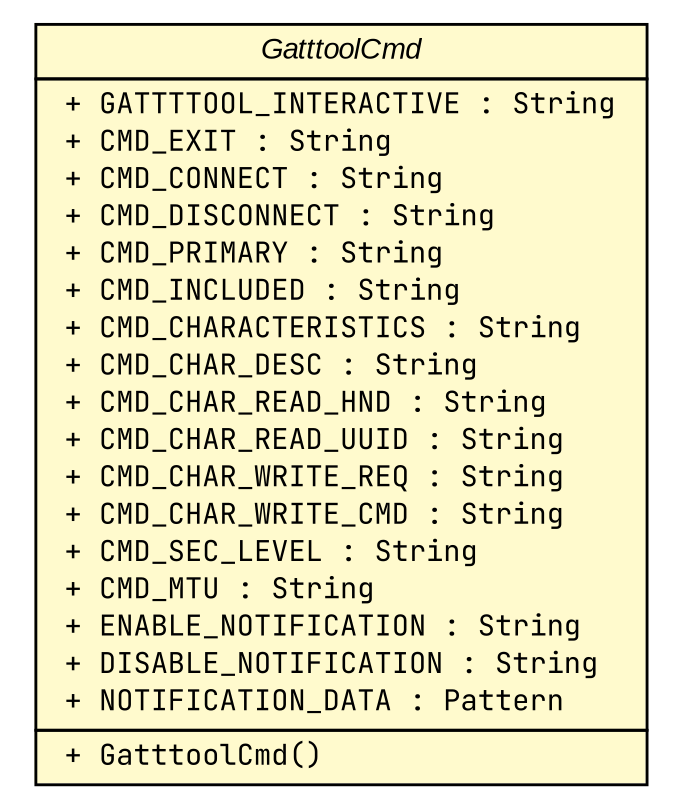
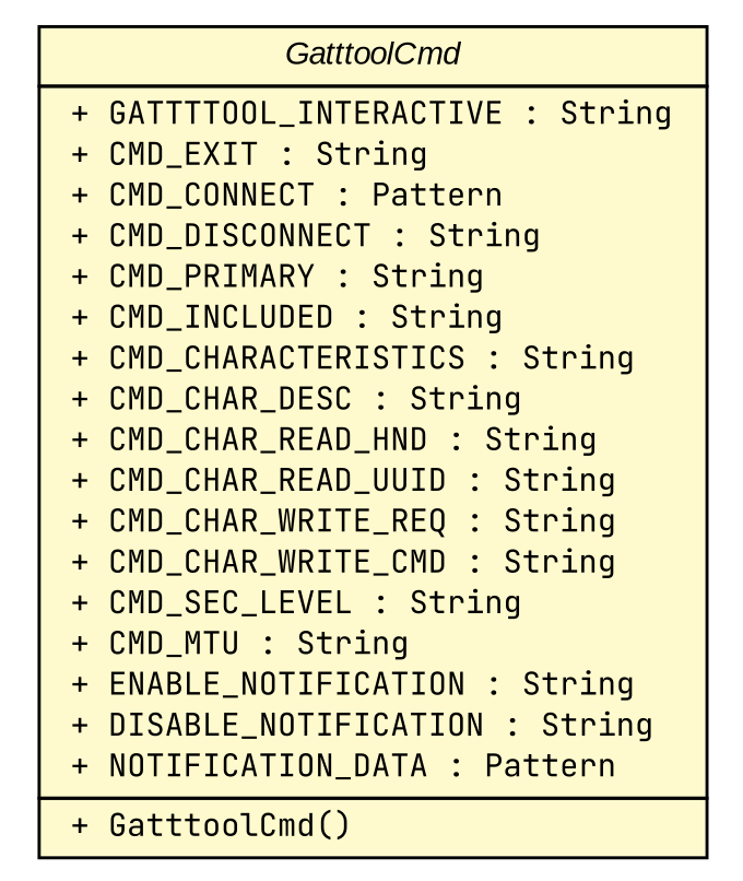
  digraph {
    nodesep=0.25
    ranksep=0.5
    fontname="JetBrains Mono"
-   n1 [fontcolor=black fontname="JetBrains Mono" fontsize=10.0 label=<<table title="de.fhg.fit.biomos.sensorplatform.util.GatttoolCmd" border="0" cellborder="1" cellspacing="0" cellpadding="2" port="p" bgcolor="lemonChiffon" href="./GatttoolCmd.html"> 		<tr><td><table border="0" cellspacing="0" cellpadding="1"> <tr><td align="center" balign="center"><font face="arial italic"> GatttoolCmd </font></td></tr> 		</table></td></tr> 		<tr><td><table border="0" cellspacing="0" cellpadding="1"> <tr><td align="left" balign="left"> + GATTTTOOL_INTERACTIVE : String </td></tr> <tr><td align="left" balign="left"> + CMD_EXIT : String </td></tr> <tr><td align="left" balign="left"> + CMD_CONNECT : String </td></tr> <tr><td align="left" balign="left"> + CMD_DISCONNECT : String </td></tr> <tr><td align="left" balign="left"> + CMD_PRIMARY : String </td></tr> <tr><td align="left" balign="left"> + CMD_INCLUDED : String </td></tr> <tr><td align="left" balign="left"> + CMD_CHARACTERISTICS : String </td></tr> <tr><td align="left" balign="left"> + CMD_CHAR_DESC : String </td></tr> <tr><td align="left" balign="left"> + CMD_CHAR_READ_HND : String </td></tr> <tr><td align="left" balign="left"> + CMD_CHAR_READ_UUID : String </td></tr> <tr><td align="left" balign="left"> + CMD_CHAR_WRITE_REQ : String </td></tr> <tr><td align="left" balign="left"> + CMD_CHAR_WRITE_CMD : String </td></tr> <tr><td align="left" balign="left"> + CMD_SEC_LEVEL : String </td></tr> <tr><td align="left" balign="left"> + CMD_MTU : String </td></tr> <tr><td align="left" balign="left"> + ENABLE_NOTIFICATION : String </td></tr> <tr><td align="left" balign="left"> + DISABLE_NOTIFICATION : String </td></tr> <tr><td align="left" balign="left"> + NOTIFICATION_DATA : Pattern </td></tr> 		</table></td></tr> 		<tr><td><table border="0" cellspacing="0" cellpadding="1"> <tr><td align="left" balign="left"> + GatttoolCmd() </td></tr> 		</table></td></tr> 		</table>> shape=plaintext]
+   n1 [fontcolor=black fontname="JetBrains Mono" fontsize=10.0 label=<<table title="de.fhg.fit.biomos.sensorplatform.util.GatttoolCmd" border="0" cellborder="1" cellspacing="0" cellpadding="2" port="p" bgcolor="lemonChiffon" href="./GatttoolCmd.html"> 		<tr><td><table border="0" cellspacing="0" cellpadding="1"> <tr><td align="center" balign="center"><font face="arial italic"> GatttoolCmd </font></td></tr> 		</table></td></tr> 		<tr><td><table border="0" cellspacing="0" cellpadding="1"> <tr><td align="left" balign="left"> + GATTTTOOL_INTERACTIVE : String </td></tr> <tr><td align="left" balign="left"> + CMD_EXIT : String </td></tr> <tr><td align="left" balign="left"> + CMD_CONNECT : Pattern </td></tr> <tr><td align="left" balign="left"> + CMD_DISCONNECT : String </td></tr> <tr><td align="left" balign="left"> + CMD_PRIMARY : String </td></tr> <tr><td align="left" balign="left"> + CMD_INCLUDED : String </td></tr> <tr><td align="left" balign="left"> + CMD_CHARACTERISTICS : String </td></tr> <tr><td align="left" balign="left"> + CMD_CHAR_DESC : String </td></tr> <tr><td align="left" balign="left"> + CMD_CHAR_READ_HND : String </td></tr> <tr><td align="left" balign="left"> + CMD_CHAR_READ_UUID : String </td></tr> <tr><td align="left" balign="left"> + CMD_CHAR_WRITE_REQ : String </td></tr> <tr><td align="left" balign="left"> + CMD_CHAR_WRITE_CMD : String </td></tr> <tr><td align="left" balign="left"> + CMD_SEC_LEVEL : String </td></tr> <tr><td align="left" balign="left"> + CMD_MTU : String </td></tr> <tr><td align="left" balign="left"> + ENABLE_NOTIFICATION : String </td></tr> <tr><td align="left" balign="left"> + DISABLE_NOTIFICATION : String </td></tr> <tr><td align="left" balign="left"> + NOTIFICATION_DATA : Pattern </td></tr> 		</table></td></tr> 		<tr><td><table border="0" cellspacing="0" cellpadding="1"> <tr><td align="left" balign="left"> + GatttoolCmd() </td></tr> 		</table></td></tr> 		</table>> shape=plaintext]
  }
